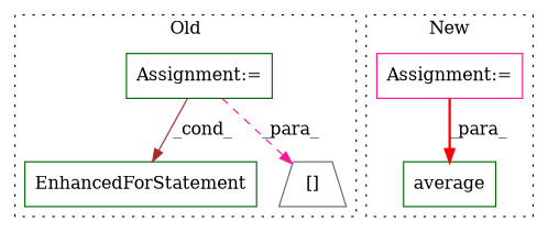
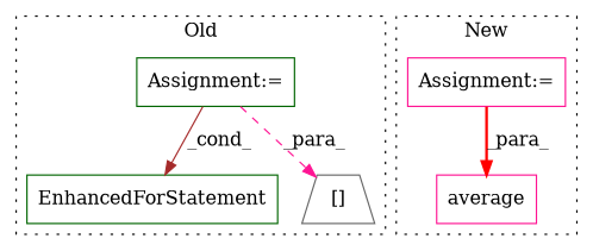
  digraph {
    node [a=7 l="53,2" s="709,785" shape=box color=darkgreen]
    edge [arrowhead=normal]
    n1 [a=70 label=EnhancedForStatement]
    n2 [label="Assignment:="]
    n3 [a=2 l="11,1" label="[]" s="835,847" shape=trapezium color=gray40]
-   n4 [a=32 l="8,1" label=average s="758,776"]
+   n4 [a=32 l="8,1" label=average s="758,776" color=deeppink]
    n5 [l=12 label="Assignment:=" s=431 color=deeppink]
    subgraph cluster_1 {
      label=Old
      style=dotted
      n1
      n2
      n3
    }
    subgraph cluster_2 {
      label=New
      style=dotted
      n4
      n5
    }
    n2 -> n1 [label=_cond_ color=brown style=solid]
    n2 -> n3 [label=_para_ color=deeppink style=dashed]
    n5 -> n4 [label=_para_ color=red style=bold]
  }
